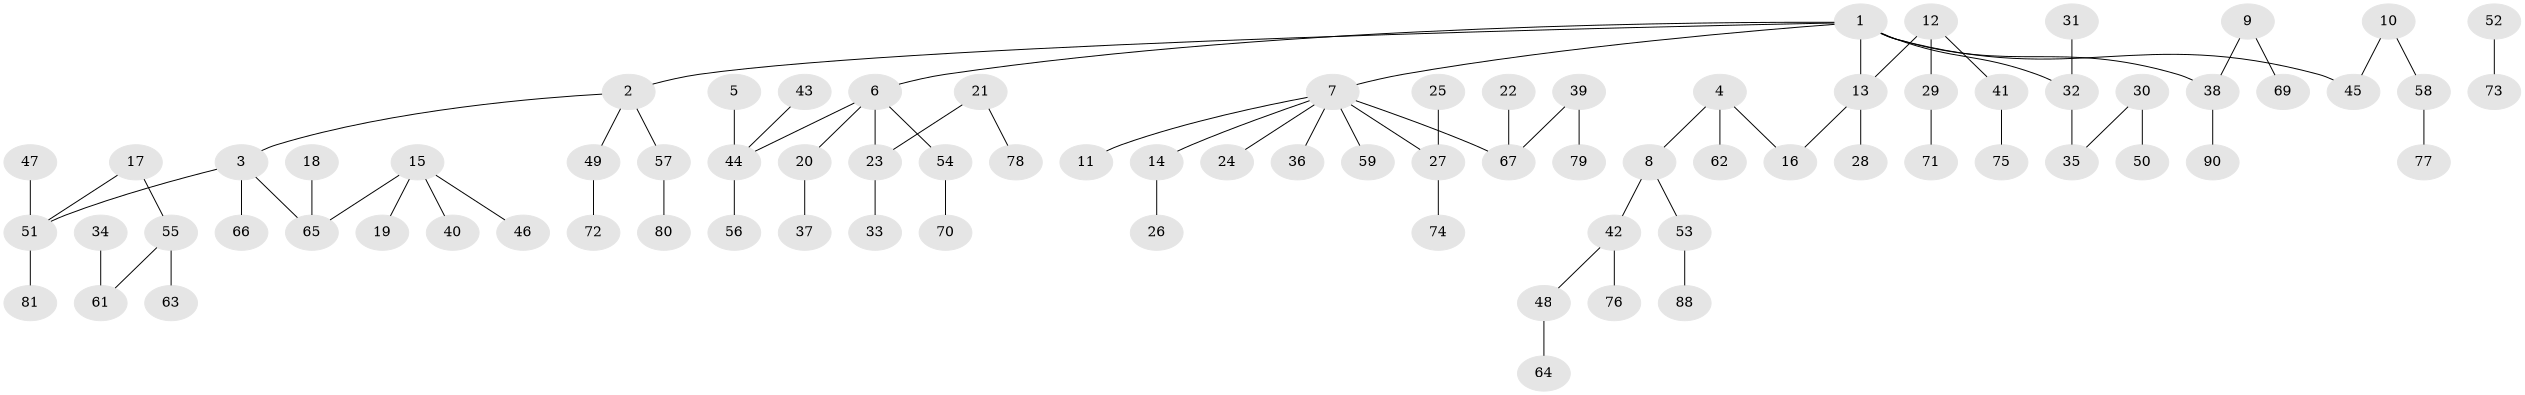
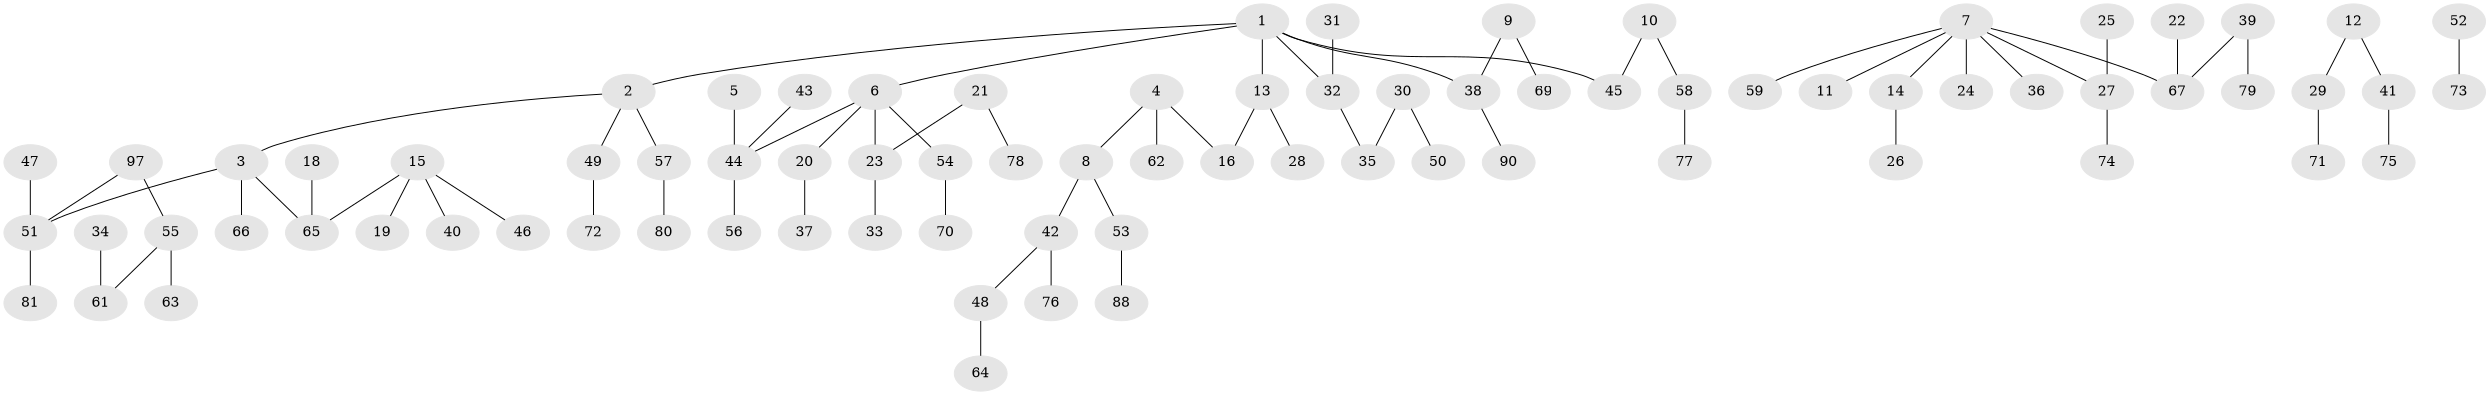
  graph {
    node [color=gray90 style=filled]
    edge [weight=1.0]
    1
    2
    6
    7
    13
    32
    38
    45
    3
    49
    57
    44
    20
    23
    54
    11
    14
    24
    27
    36
    59
    67
    16
    28
    35
    n26 [label=90]
    51
    65
    66
    72
    80
    81
    4
    8
    62
    42
    53
    5
    56
    37
    33
    70
    26
    74
    48
    76
    n47 [label=88]
    9
    69
    10
    58
    77
    12
    29
    41
    71
    75
    15
    19
    40
    46
-   17
+   17 [label=97]
    55
    61
    63
    18
    21
    78
    22
    25
    52
    73
    30
    50
    31
    34
    39
    79
    64
    43
    47
    1 -- 2
    1 -- 6
-   1 -- 7
    1 -- 13
    1 -- 32
    1 -- 38
    1 -- 45
    2 -- 3
    2 -- 49
    2 -- 57
    6 -- 44
    6 -- 20
    6 -- 23
    6 -- 54
    7 -- 11
    7 -- 14
    7 -- 24
    7 -- 27
    7 -- 36
    7 -- 59
    7 -- 67
    13 -- 16
    13 -- 28
    32 -- 35
    38 -- n26
    3 -- 51
    3 -- 65
    3 -- 66
    49 -- 72
    57 -- 80
    44 -- 56
    20 -- 37
    23 -- 33
    54 -- 70
    14 -- 26
    27 -- 74
    51 -- 81
    4 -- 16
    4 -- 8
    4 -- 62
    8 -- 42
    8 -- 53
    42 -- 48
    42 -- 76
    53 -- n47
    5 -- 44
    48 -- 64
    9 -- 38
    9 -- 69
    10 -- 45
    10 -- 58
    58 -- 77
-   12 -- 13
    12 -- 29
    12 -- 41
    29 -- 71
    41 -- 75
    15 -- 65
    15 -- 19
    15 -- 40
    15 -- 46
    17 -- 51
    17 -- 55
    55 -- 61
    55 -- 63
    18 -- 65
    21 -- 23
    21 -- 78
    22 -- 67
    25 -- 27
    52 -- 73
    30 -- 35
    30 -- 50
    31 -- 32
    34 -- 61
    39 -- 67
    39 -- 79
    43 -- 44
    47 -- 51
  }
